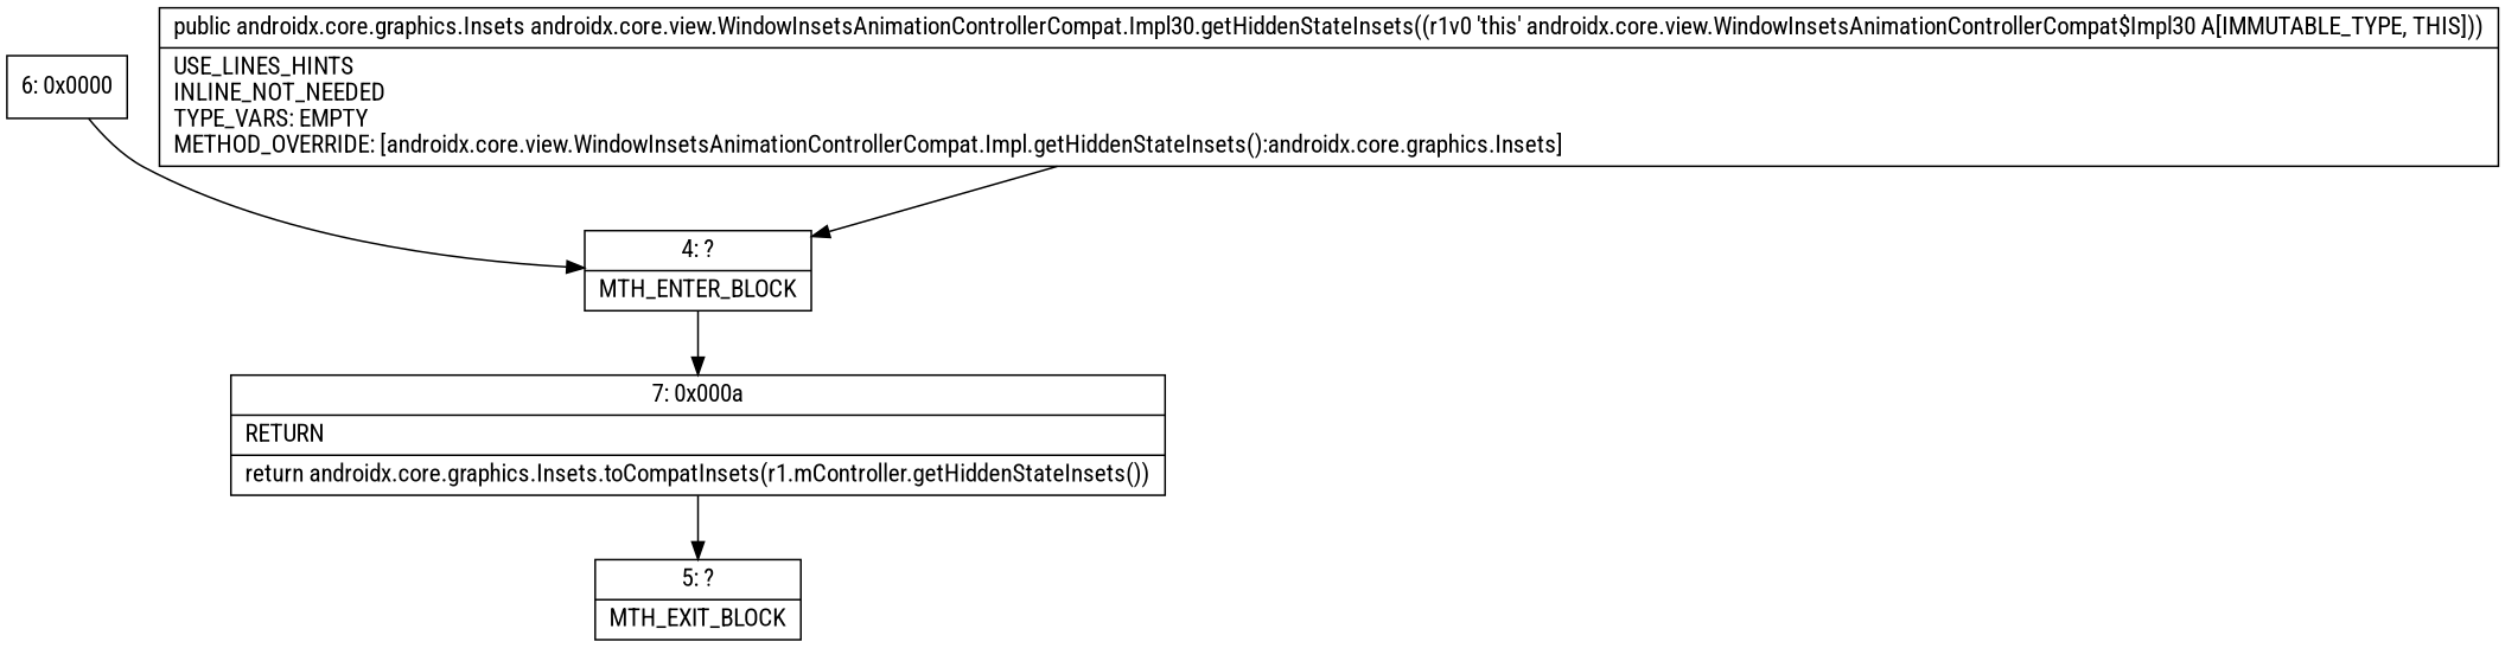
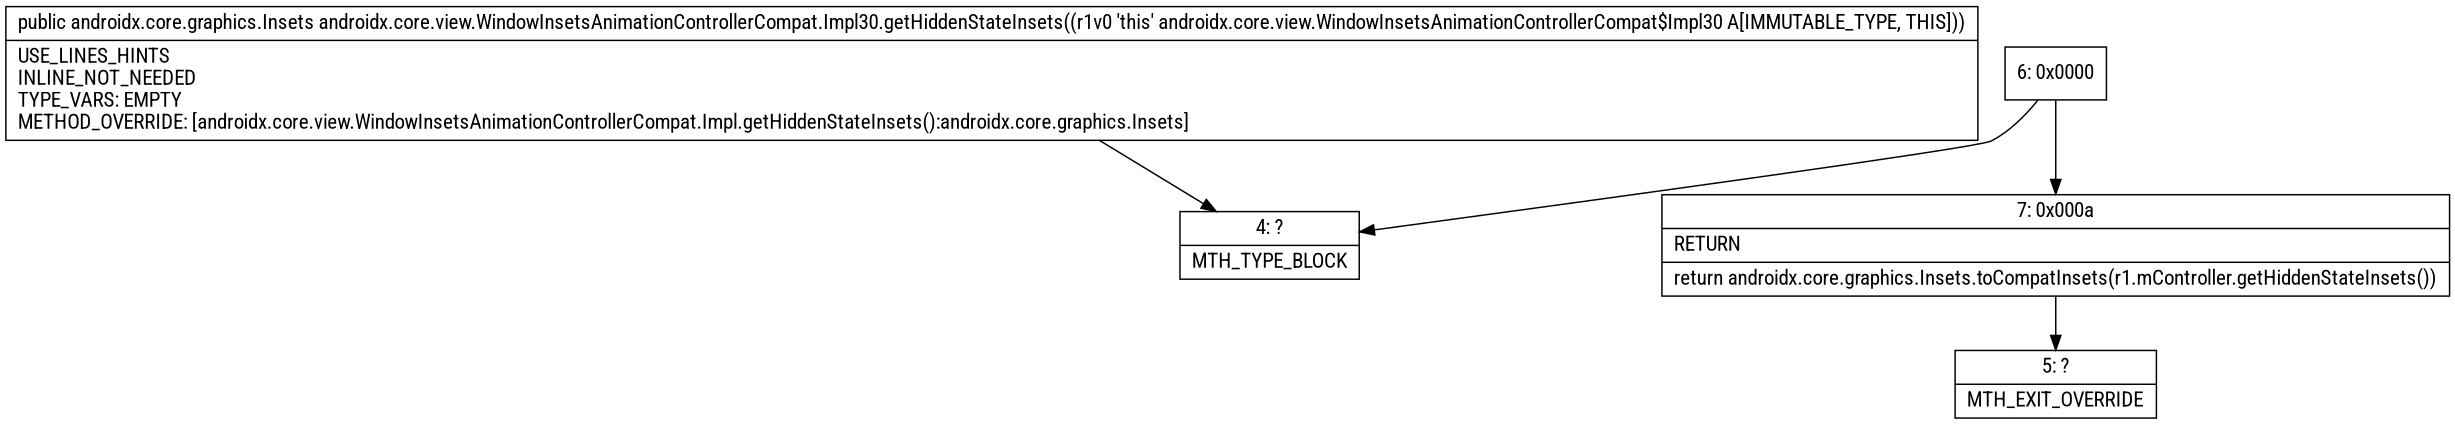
  digraph {
    fontname="Roboto Condensed"
    node [fontname="Roboto Condensed" shape=record]
    edge [fontname="Roboto Condensed"]
-   n1 [label="{4\:\ ?|MTH_ENTER_BLOCK\l}"]
+   n1 [label="{4\:\ ?|MTH_TYPE_BLOCK\l}"]
    n2 [label="{6\:\ 0x0000}"]
    n3 [label="{7\:\ 0x000a|RETURN\l|return androidx.core.graphics.Insets.toCompatInsets(r1.mController.getHiddenStateInsets())\l}"]
-   n4 [label="{5\:\ ?|MTH_EXIT_BLOCK\l}"]
+   n4 [label="{5\:\ ?|MTH_EXIT_OVERRIDE\l}"]
    n5 [label="{public androidx.core.graphics.Insets androidx.core.view.WindowInsetsAnimationControllerCompat.Impl30.getHiddenStateInsets((r1v0 'this' androidx.core.view.WindowInsetsAnimationControllerCompat$Impl30 A[IMMUTABLE_TYPE, THIS]))  | USE_LINES_HINTS\lINLINE_NOT_NEEDED\lTYPE_VARS: EMPTY\lMETHOD_OVERRIDE: [androidx.core.view.WindowInsetsAnimationControllerCompat.Impl.getHiddenStateInsets():androidx.core.graphics.Insets]\l}"]
    n2 -> n1
-   n1 -> n3
+   n2 -> n3
    n3 -> n4
    n5 -> n1
  }
